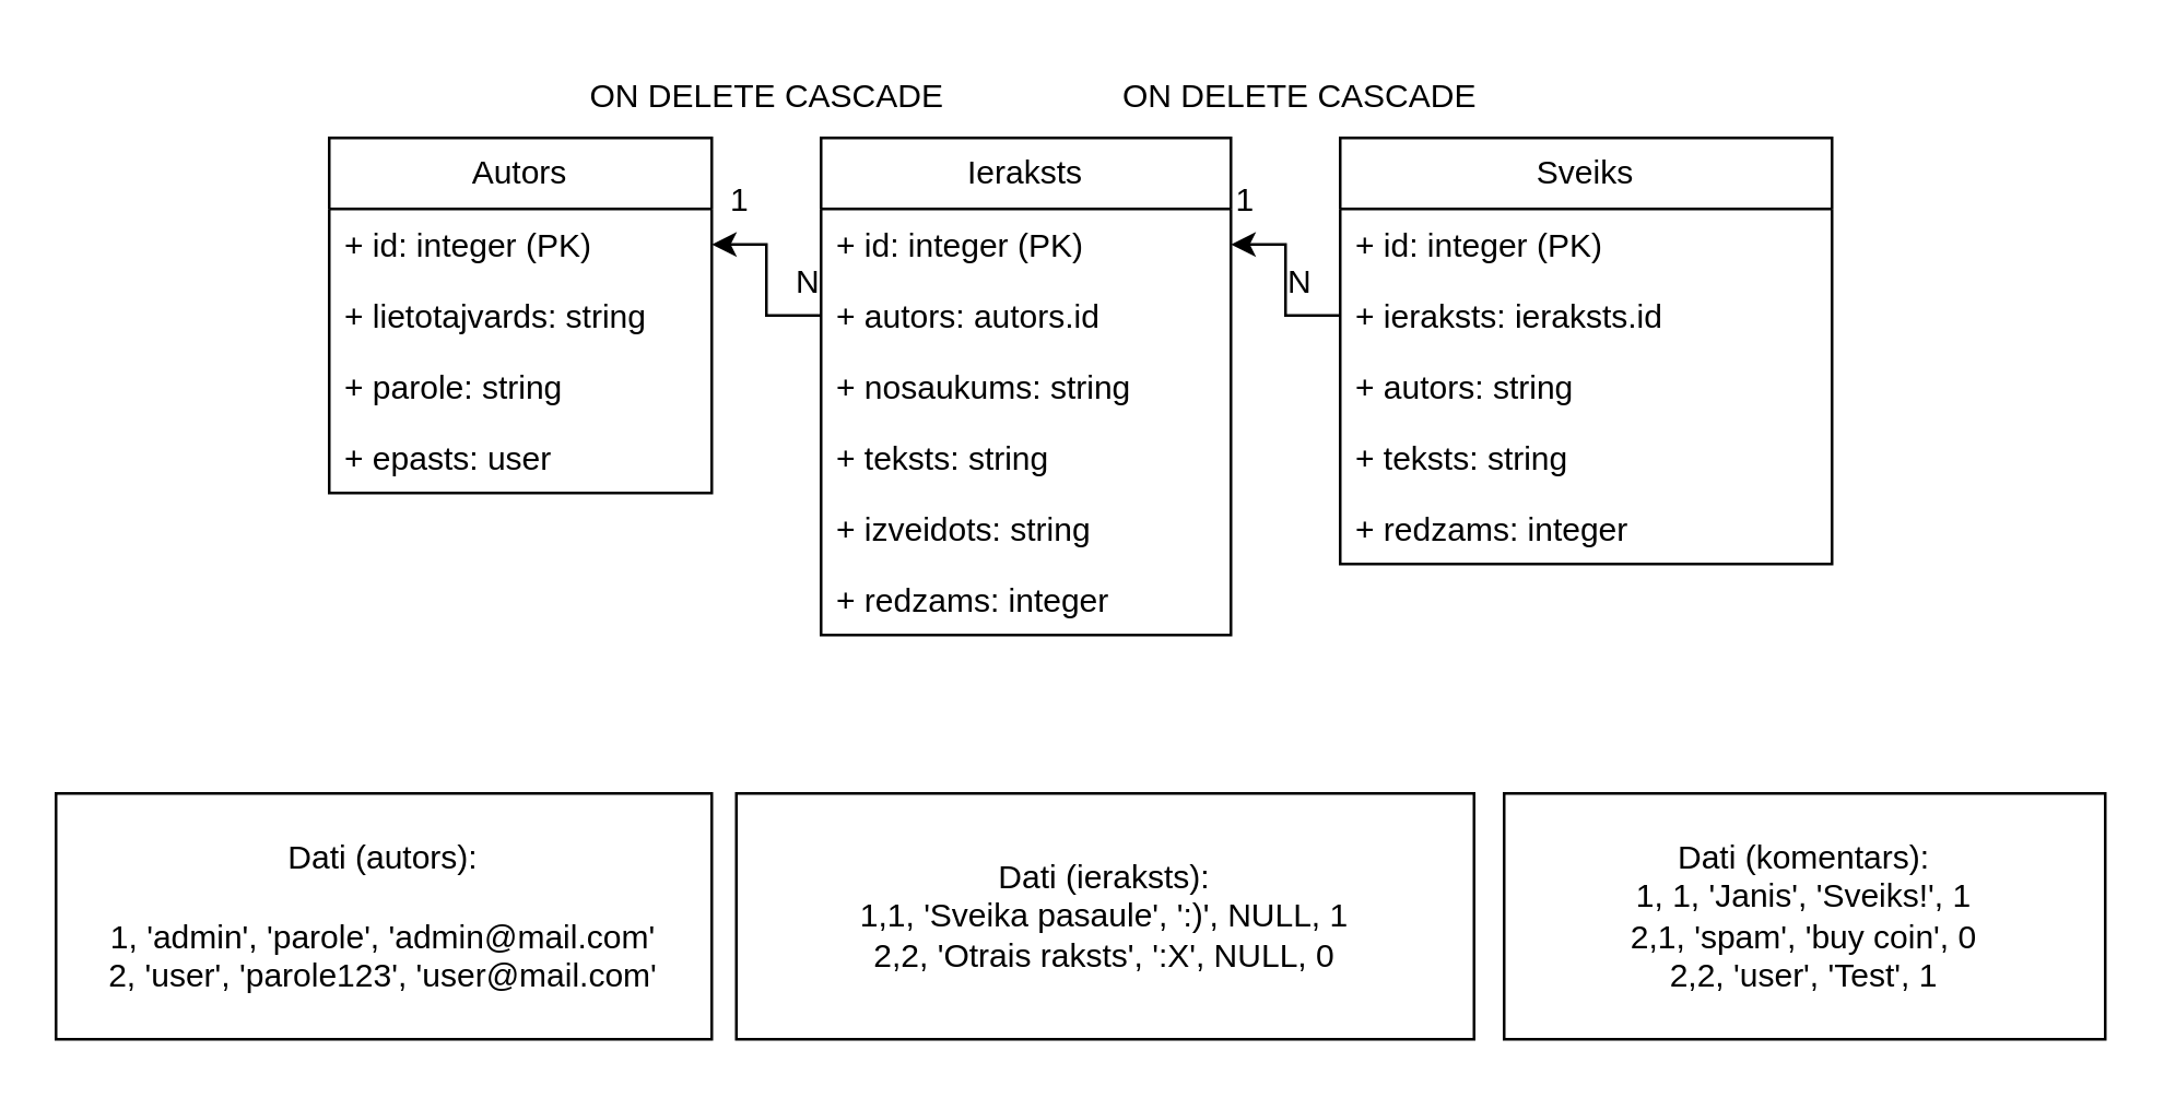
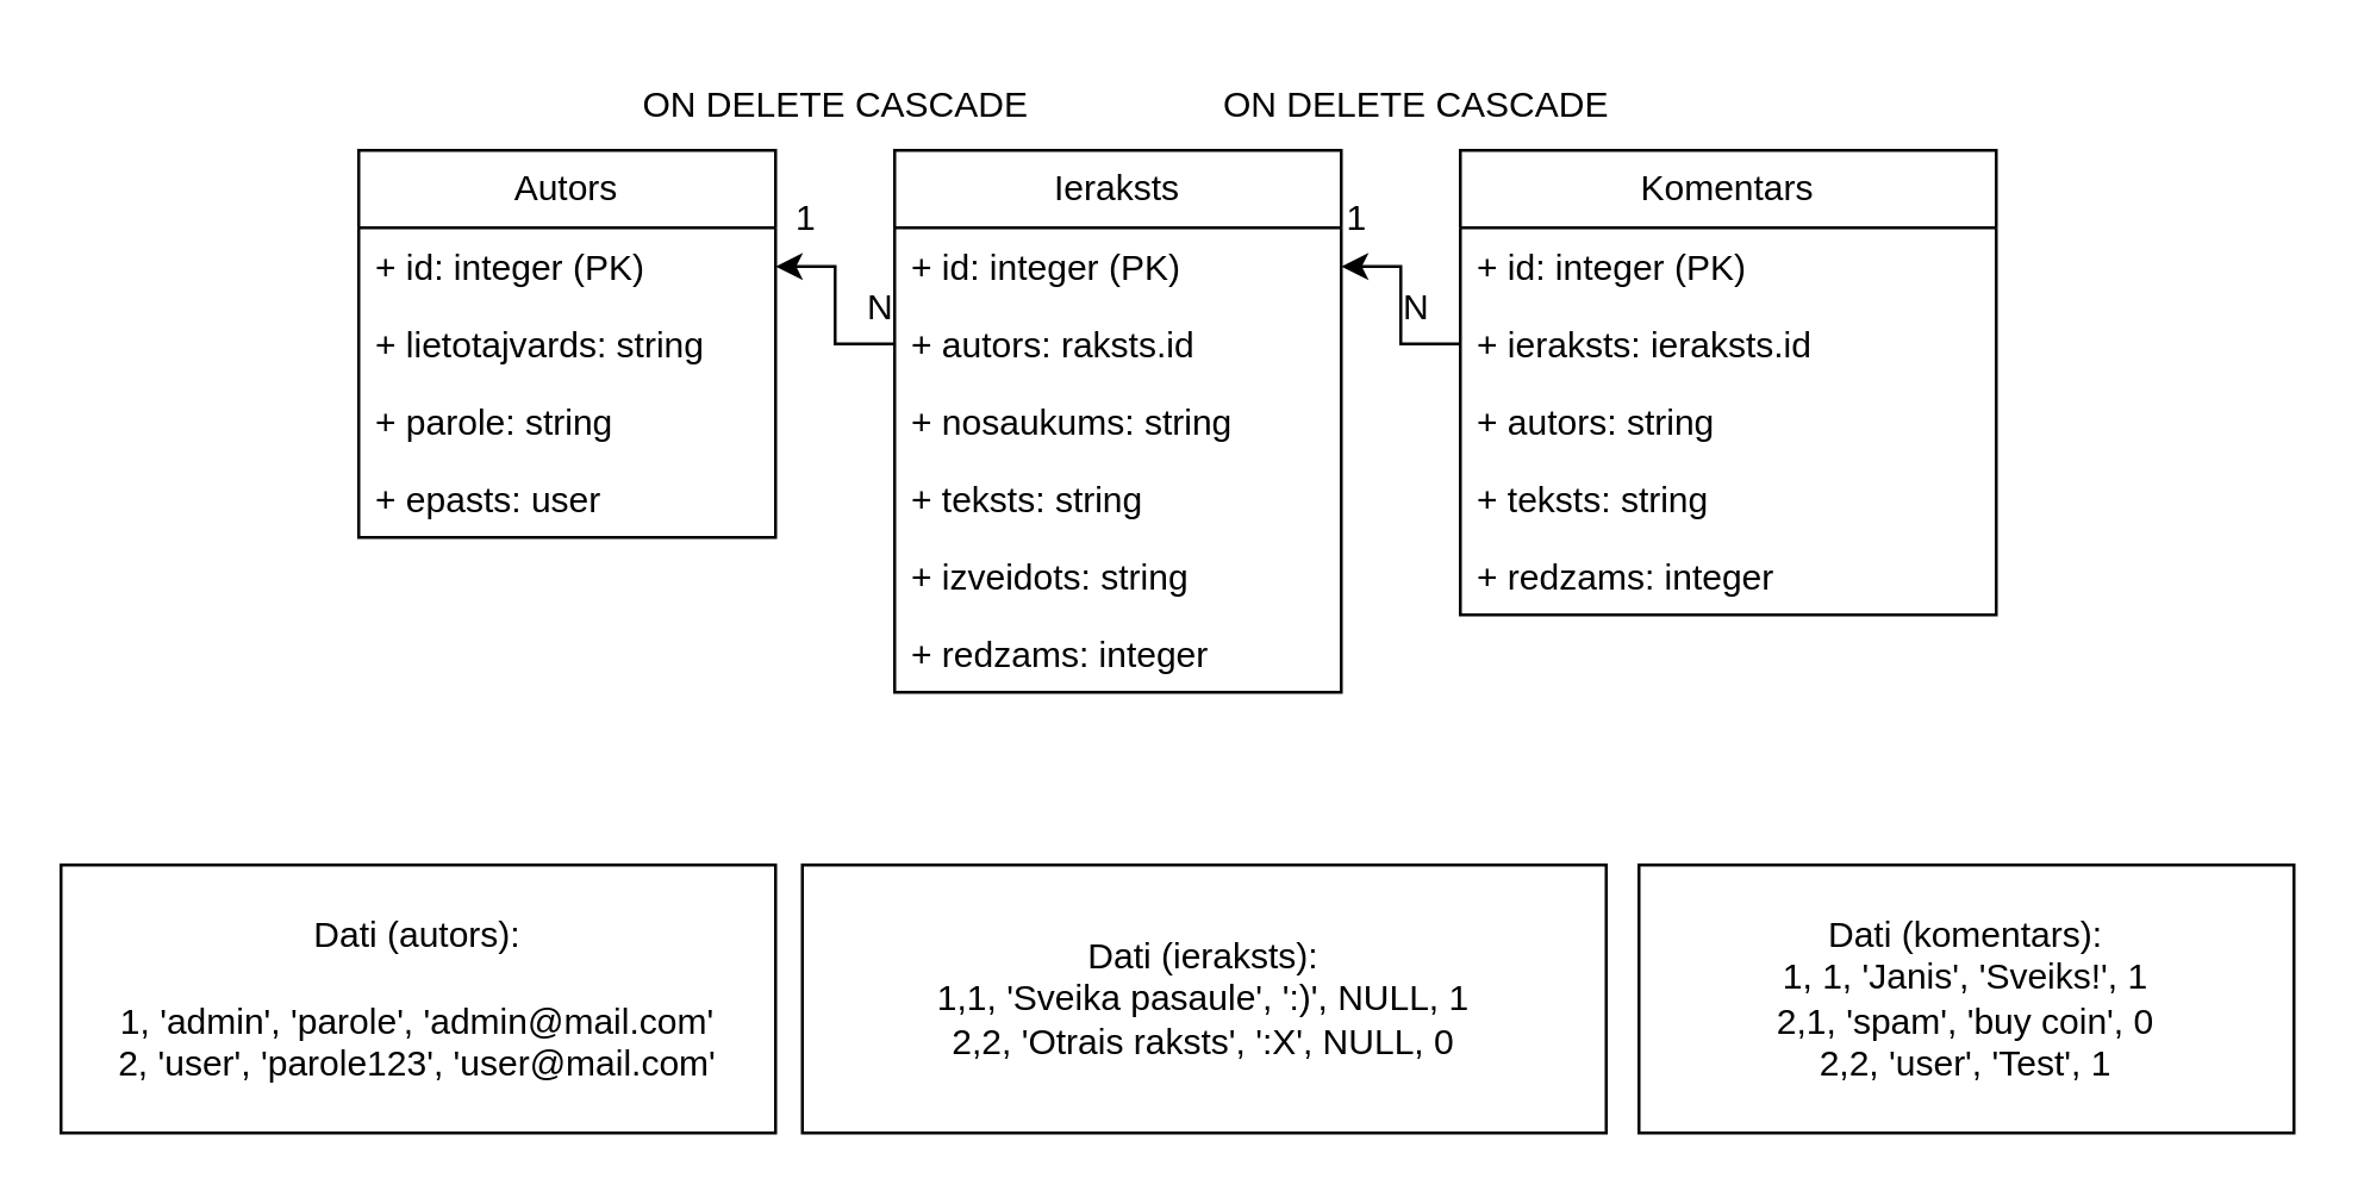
  <mxCell id="0" />
  <mxCell id="1" parent="0" />
  <mxCell id="2" value="Autors" style="swimlane;fontStyle=0;childLayout=stackLayout;horizontal=1;startSize=26;fillColor=none;horizontalStack=0;resizeParent=1;resizeParentMax=0;resizeLast=0;collapsible=1;marginBottom=0;whiteSpace=wrap;html=1;" parent="1" vertex="1"><mxGeometry x="120" y="50" width="140" height="130" as="geometry" /></mxCell>
  <mxCell id="3" value="+ id: integer (PK)" style="text;strokeColor=none;fillColor=none;align=left;verticalAlign=top;spacingLeft=4;spacingRight=4;overflow=hidden;rotatable=0;points=[[0,0.5],[1,0.5]];portConstraint=eastwest;whiteSpace=wrap;html=1;" parent="2" vertex="1"><mxGeometry y="26" width="140" height="26" as="geometry" /></mxCell>
  <mxCell id="4" value="+ lietotajvards: string" style="text;strokeColor=none;fillColor=none;align=left;verticalAlign=top;spacingLeft=4;spacingRight=4;overflow=hidden;rotatable=0;points=[[0,0.5],[1,0.5]];portConstraint=eastwest;whiteSpace=wrap;html=1;" parent="2" vertex="1"><mxGeometry y="52" width="140" height="26" as="geometry" /></mxCell>
  <mxCell id="5" value="+ parole: string" style="text;strokeColor=none;fillColor=none;align=left;verticalAlign=top;spacingLeft=4;spacingRight=4;overflow=hidden;rotatable=0;points=[[0,0.5],[1,0.5]];portConstraint=eastwest;whiteSpace=wrap;html=1;" parent="2" vertex="1"><mxGeometry y="78" width="140" height="26" as="geometry" /></mxCell>
  <mxCell id="6" value="+ epasts: user" style="text;strokeColor=none;fillColor=none;align=left;verticalAlign=top;spacingLeft=4;spacingRight=4;overflow=hidden;rotatable=0;points=[[0,0.5],[1,0.5]];portConstraint=eastwest;whiteSpace=wrap;html=1;" parent="2" vertex="1"><mxGeometry y="104" width="140" height="26" as="geometry" /></mxCell>
  <mxCell id="7" value="Ieraksts" style="swimlane;fontStyle=0;childLayout=stackLayout;horizontal=1;startSize=26;fillColor=none;horizontalStack=0;resizeParent=1;resizeParentMax=0;resizeLast=0;collapsible=1;marginBottom=0;whiteSpace=wrap;html=1;" parent="1" vertex="1"><mxGeometry x="300" y="50" width="150" height="182" as="geometry" /></mxCell>
  <mxCell id="8" value="+ id: integer (PK)" style="text;strokeColor=none;fillColor=none;align=left;verticalAlign=top;spacingLeft=4;spacingRight=4;overflow=hidden;rotatable=0;points=[[0,0.5],[1,0.5]];portConstraint=eastwest;whiteSpace=wrap;html=1;" parent="7" vertex="1"><mxGeometry y="26" width="150" height="26" as="geometry" /></mxCell>
- <mxCell id="9" value="+ autors: autors.id" style="text;strokeColor=none;fillColor=none;align=left;verticalAlign=top;spacingLeft=4;spacingRight=4;overflow=hidden;rotatable=0;points=[[0,0.5],[1,0.5]];portConstraint=eastwest;whiteSpace=wrap;html=1;" parent="7" vertex="1"><mxGeometry y="52" width="150" height="26" as="geometry" /></mxCell>
+ <mxCell id="9" value="+ autors: raksts.id" style="text;strokeColor=none;fillColor=none;align=left;verticalAlign=top;spacingLeft=4;spacingRight=4;overflow=hidden;rotatable=0;points=[[0,0.5],[1,0.5]];portConstraint=eastwest;whiteSpace=wrap;html=1;" parent="7" vertex="1"><mxGeometry y="52" width="150" height="26" as="geometry" /></mxCell>
  <mxCell id="10" value="+ nosaukums: string" style="text;strokeColor=none;fillColor=none;align=left;verticalAlign=top;spacingLeft=4;spacingRight=4;overflow=hidden;rotatable=0;points=[[0,0.5],[1,0.5]];portConstraint=eastwest;whiteSpace=wrap;html=1;" parent="7" vertex="1"><mxGeometry y="78" width="150" height="26" as="geometry" /></mxCell>
  <mxCell id="11" value="+ teksts: string" style="text;strokeColor=none;fillColor=none;align=left;verticalAlign=top;spacingLeft=4;spacingRight=4;overflow=hidden;rotatable=0;points=[[0,0.5],[1,0.5]];portConstraint=eastwest;whiteSpace=wrap;html=1;" parent="7" vertex="1"><mxGeometry y="104" width="150" height="26" as="geometry" /></mxCell>
  <mxCell id="12" value="+ izveidots: string" style="text;strokeColor=none;fillColor=none;align=left;verticalAlign=top;spacingLeft=4;spacingRight=4;overflow=hidden;rotatable=0;points=[[0,0.5],[1,0.5]];portConstraint=eastwest;whiteSpace=wrap;html=1;" parent="7" vertex="1"><mxGeometry y="130" width="150" height="26" as="geometry" /></mxCell>
  <mxCell id="13" value="+ redzams: integer" style="text;strokeColor=none;fillColor=none;align=left;verticalAlign=top;spacingLeft=4;spacingRight=4;overflow=hidden;rotatable=0;points=[[0,0.5],[1,0.5]];portConstraint=eastwest;whiteSpace=wrap;html=1;" parent="7" vertex="1"><mxGeometry y="156" width="150" height="26" as="geometry" /></mxCell>
  <mxCell id="14" style="edgeStyle=orthogonalEdgeStyle;rounded=0;orthogonalLoop=1;jettySize=auto;html=1;exitX=0;exitY=0.5;exitDx=0;exitDy=0;entryX=1;entryY=0.5;entryDx=0;entryDy=0;" parent="1" source="9" target="3" edge="1"><mxGeometry relative="1" as="geometry" /></mxCell>
- <mxCell id="15" value="Sveiks" style="swimlane;fontStyle=0;childLayout=stackLayout;horizontal=1;startSize=26;fillColor=none;horizontalStack=0;resizeParent=1;resizeParentMax=0;resizeLast=0;collapsible=1;marginBottom=0;whiteSpace=wrap;html=1;" parent="1" vertex="1"><mxGeometry x="490" y="50" width="180" height="156" as="geometry" /></mxCell>
+ <mxCell id="15" value="Komentars" style="swimlane;fontStyle=0;childLayout=stackLayout;horizontal=1;startSize=26;fillColor=none;horizontalStack=0;resizeParent=1;resizeParentMax=0;resizeLast=0;collapsible=1;marginBottom=0;whiteSpace=wrap;html=1;" parent="1" vertex="1"><mxGeometry x="490" y="50" width="180" height="156" as="geometry" /></mxCell>
  <mxCell id="16" value="+ id: integer (PK)" style="text;strokeColor=none;fillColor=none;align=left;verticalAlign=top;spacingLeft=4;spacingRight=4;overflow=hidden;rotatable=0;points=[[0,0.5],[1,0.5]];portConstraint=eastwest;whiteSpace=wrap;html=1;" parent="15" vertex="1"><mxGeometry y="26" width="180" height="26" as="geometry" /></mxCell>
  <mxCell id="17" value="+ ieraksts: ieraksts.id" style="text;strokeColor=none;fillColor=none;align=left;verticalAlign=top;spacingLeft=4;spacingRight=4;overflow=hidden;rotatable=0;points=[[0,0.5],[1,0.5]];portConstraint=eastwest;whiteSpace=wrap;html=1;" parent="15" vertex="1"><mxGeometry y="52" width="180" height="26" as="geometry" /></mxCell>
  <mxCell id="18" value="+ autors: string" style="text;strokeColor=none;fillColor=none;align=left;verticalAlign=top;spacingLeft=4;spacingRight=4;overflow=hidden;rotatable=0;points=[[0,0.5],[1,0.5]];portConstraint=eastwest;whiteSpace=wrap;html=1;" parent="15" vertex="1"><mxGeometry y="78" width="180" height="26" as="geometry" /></mxCell>
  <mxCell id="19" value="+ teksts: string" style="text;strokeColor=none;fillColor=none;align=left;verticalAlign=top;spacingLeft=4;spacingRight=4;overflow=hidden;rotatable=0;points=[[0,0.5],[1,0.5]];portConstraint=eastwest;whiteSpace=wrap;html=1;" parent="15" vertex="1"><mxGeometry y="104" width="180" height="26" as="geometry" /></mxCell>
  <mxCell id="20" value="+ redzams: integer" style="text;strokeColor=none;fillColor=none;align=left;verticalAlign=top;spacingLeft=4;spacingRight=4;overflow=hidden;rotatable=0;points=[[0,0.5],[1,0.5]];portConstraint=eastwest;whiteSpace=wrap;html=1;" parent="15" vertex="1"><mxGeometry y="130" width="180" height="26" as="geometry" /></mxCell>
  <mxCell id="21" style="edgeStyle=orthogonalEdgeStyle;rounded=0;orthogonalLoop=1;jettySize=auto;html=1;exitX=0;exitY=0.5;exitDx=0;exitDy=0;entryX=1;entryY=0.5;entryDx=0;entryDy=0;" parent="1" source="17" target="8" edge="1"><mxGeometry relative="1" as="geometry" /></mxCell>
  <mxCell id="22" value="Dati (autors):&lt;br&gt;&lt;br&gt;1, 'admin', 'parole', 'admin@mail.com'&lt;br&gt;2, 'user', 'parole123', 'user@mail.com'" style="rounded=0;whiteSpace=wrap;html=1;" parent="1" vertex="1"><mxGeometry x="20" y="290" width="240" height="90" as="geometry" /></mxCell>
  <mxCell id="23" value="ON DELETE CASCADE" style="text;html=1;align=center;verticalAlign=middle;resizable=0;points=[];autosize=1;strokeColor=none;fillColor=none;" parent="1" vertex="1"><mxGeometry x="205" y="20" width="150" height="30" as="geometry" /></mxCell>
  <mxCell id="24" value="ON DELETE CASCADE" style="text;html=1;align=center;verticalAlign=middle;resizable=0;points=[];autosize=1;strokeColor=none;fillColor=none;" parent="1" vertex="1"><mxGeometry x="400" y="20" width="150" height="30" as="geometry" /></mxCell>
  <mxCell id="25" value="Dati (ieraksts):&lt;br&gt;1,1, 'Sveika pasaule', ':)', NULL, 1&lt;br&gt;2,2, 'Otrais raksts', ':X', NULL, 0" style="rounded=0;whiteSpace=wrap;html=1;" parent="1" vertex="1"><mxGeometry x="269" y="290" width="270" height="90" as="geometry" /></mxCell>
  <mxCell id="26" value="Dati (komentars):&lt;br&gt;1, 1, 'Janis', 'Sveiks!', 1&lt;br&gt;2,1, 'spam', 'buy coin', 0&lt;br&gt;2,2, 'user', 'Test', 1" style="rounded=0;whiteSpace=wrap;html=1;" parent="1" vertex="1"><mxGeometry x="550" y="290" width="220" height="90" as="geometry" /></mxCell>
  <mxCell id="27" value="1" style="text;html=1;align=center;verticalAlign=middle;resizable=0;points=[];autosize=1;strokeColor=none;fillColor=none;" parent="1" vertex="1"><mxGeometry x="255" y="58" width="30" height="30" as="geometry" /></mxCell>
  <mxCell id="28" value="N" style="text;html=1;align=center;verticalAlign=middle;resizable=0;points=[];autosize=1;strokeColor=none;fillColor=none;" parent="1" vertex="1"><mxGeometry x="280" y="88" width="30" height="30" as="geometry" /></mxCell>
  <mxCell id="29" value="1" style="text;html=1;align=center;verticalAlign=middle;resizable=0;points=[];autosize=1;strokeColor=none;fillColor=none;" parent="1" vertex="1"><mxGeometry x="440" y="58" width="30" height="30" as="geometry" /></mxCell>
  <mxCell id="30" value="N" style="text;html=1;align=center;verticalAlign=middle;resizable=0;points=[];autosize=1;strokeColor=none;fillColor=none;" parent="1" vertex="1"><mxGeometry x="460" y="88" width="30" height="30" as="geometry" /></mxCell>
